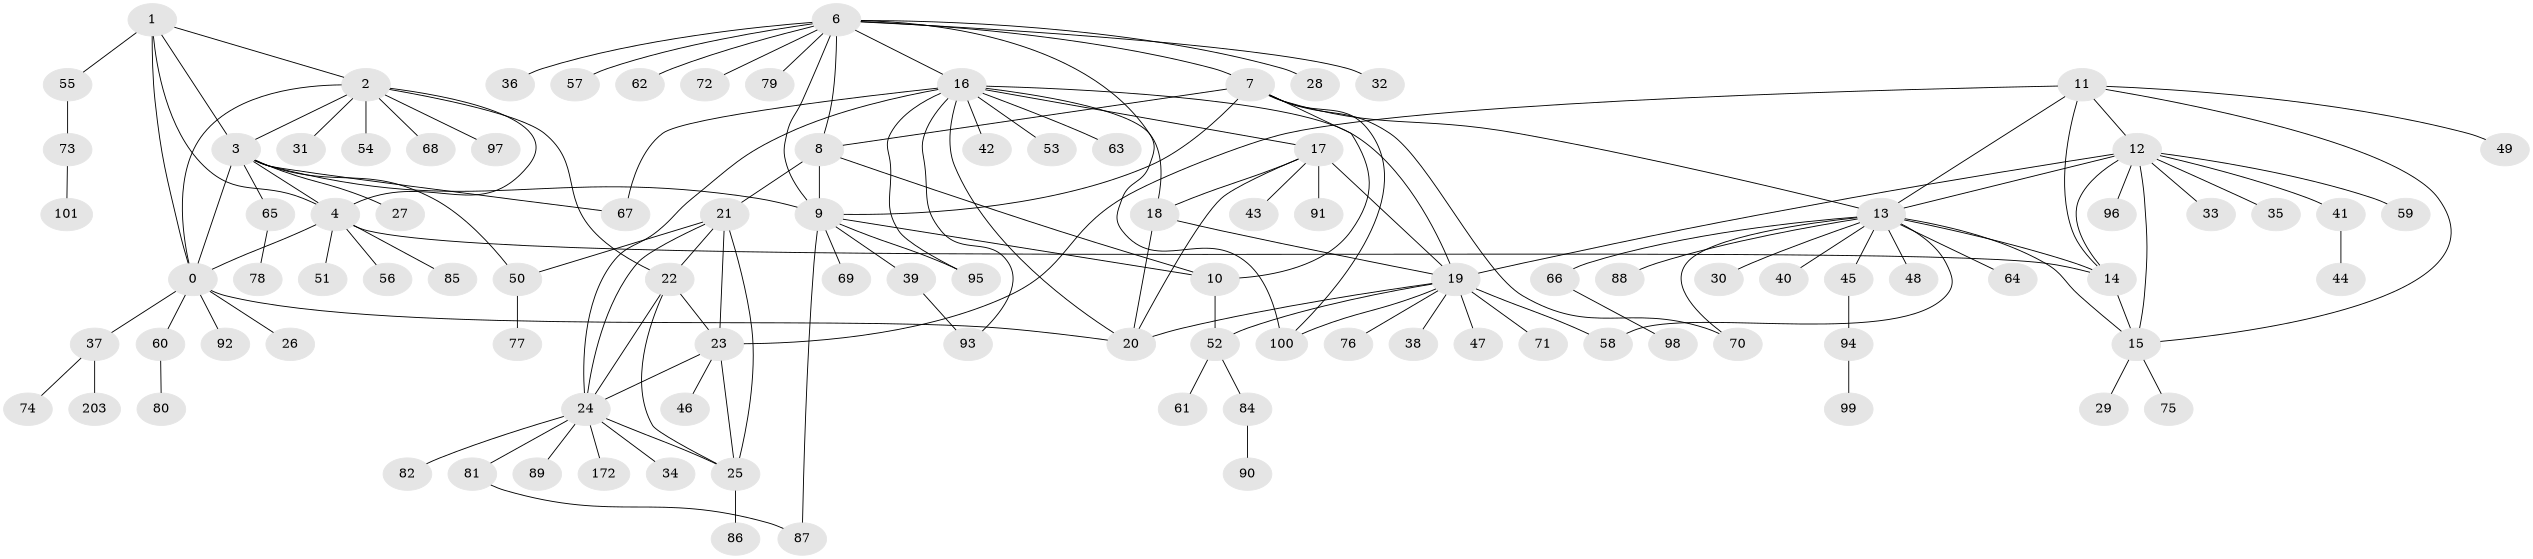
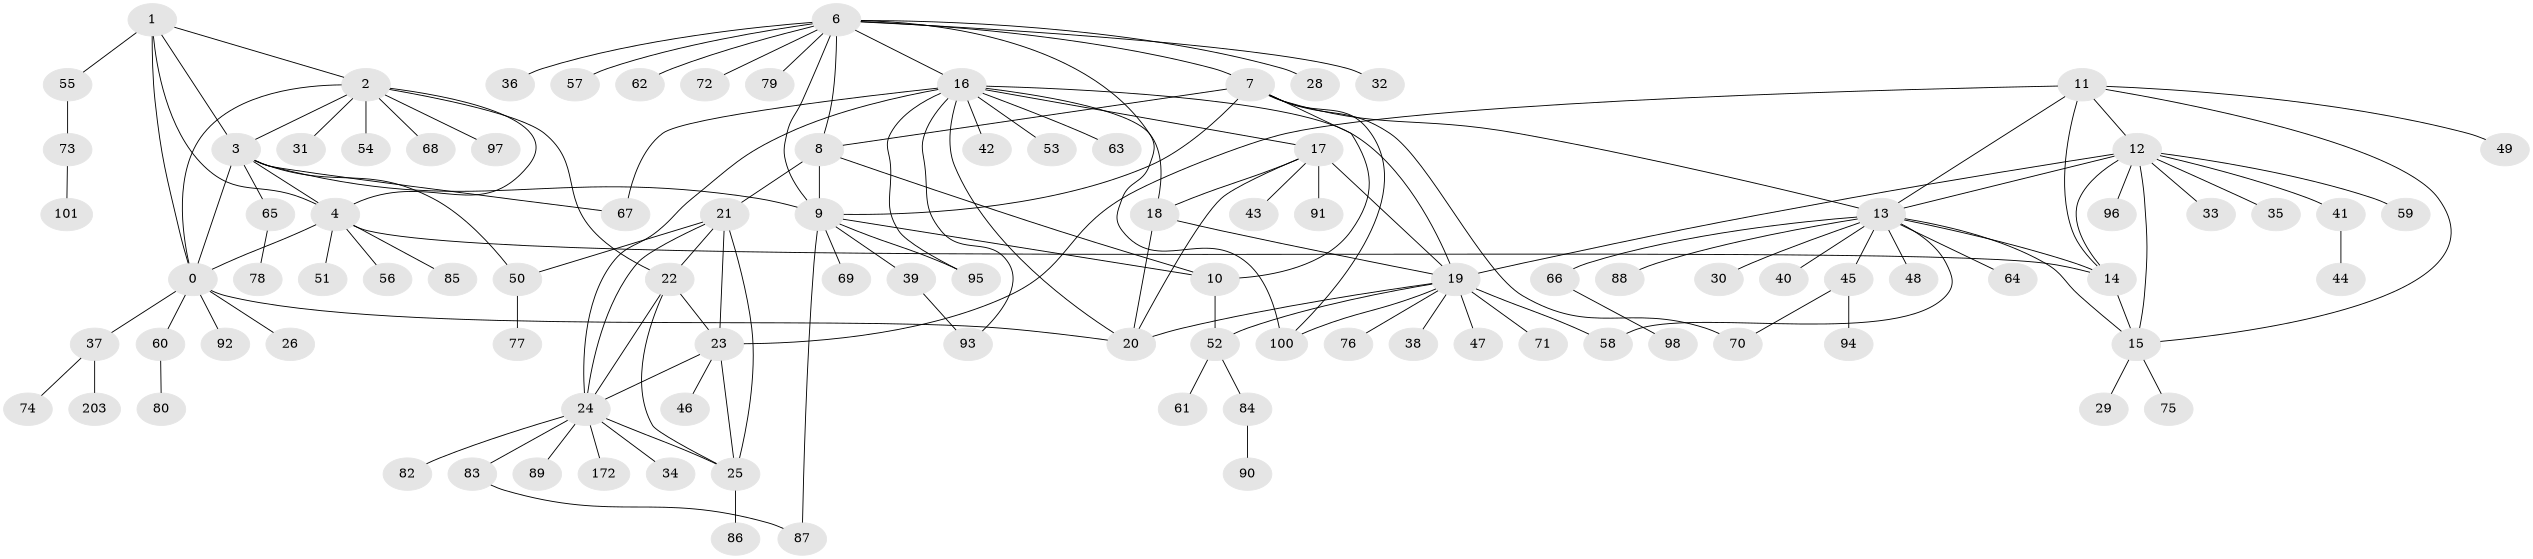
  graph {
    node [color=gray90 style=filled]
    1
    2
    3
    4
    n5 [label=0]
    55
    22
    31
    54
    68
    97
    9
-   27
    50
    65
    67
    14
    51
    56
    85
    20
    26
    37
    60
    92
    73
    23
    24
    25
    10
    39
    69
    87
    95
    77
    78
    15
    74
    n39 [label=203]
    80
    6
    7
    8
    16
    28
    32
    36
    57
    62
    72
    79
    100
    13
    70
    21
    52
    19
    17
    18
    42
    53
    63
    93
    30
    40
    45
    48
    58
    64
    66
    88
    61
    84
    11
    12
    49
    33
    35
    41
    59
    96
    29
    75
    46
    38
    47
    71
    76
    44
    94
    98
    43
    91
    34
    82
-   83 [label=81]
+   83
    89
    n98 [label=172]
    86
-   99
    90
    101
    1 -- 2
    1 -- 3
    1 -- 4
    1 -- n5
    1 -- 55
    2 -- 3
    2 -- 4
    2 -- n5
    2 -- 22
    2 -- 31
    2 -- 54
    2 -- 68
    2 -- 97
    3 -- 4
    3 -- n5
    3 -- 9
-   3 -- 27
    3 -- 50
    3 -- 65
    3 -- 67
    4 -- n5
    4 -- 14
    4 -- 51
    4 -- 56
    4 -- 85
    n5 -- 20
    n5 -- 26
    n5 -- 37
    n5 -- 60
    n5 -- 92
    55 -- 73
    22 -- 23
    22 -- 24
    22 -- 25
    9 -- 10
    9 -- 39
    9 -- 69
    9 -- 87
    9 -- 95
    50 -- 77
    65 -- 78
    14 -- 15
    37 -- 74
    37 -- n39
    60 -- 80
    73 -- 101
    23 -- 24
    23 -- 25
    23 -- 46
    24 -- 25
    24 -- 34
    24 -- 82
    24 -- 83
    24 -- 89
    24 -- n98
    25 -- 86
    10 -- 52
    39 -- 93
    15 -- 29
    15 -- 75
    6 -- 9
    6 -- 7
    6 -- 8
    6 -- 16
    6 -- 28
    6 -- 32
    6 -- 36
    6 -- 57
    6 -- 62
    6 -- 72
    6 -- 79
    6 -- 100
    7 -- 9
    7 -- 10
    7 -- 8
    7 -- 100
    7 -- 13
    7 -- 70
    8 -- 9
    8 -- 10
    8 -- 21
    16 -- 67
    16 -- 20
    16 -- 24
    16 -- 95
    16 -- 19
    16 -- 17
    16 -- 18
    16 -- 42
    16 -- 53
    16 -- 63
    16 -- 93
    13 -- 14
    13 -- 15
-   13 -- 70
+   45 -- 70
    13 -- 30
    13 -- 40
    13 -- 45
    13 -- 48
    13 -- 58
    13 -- 64
    13 -- 66
    13 -- 88
    21 -- 22
    21 -- 50
    21 -- 23
    21 -- 24
    21 -- 25
    52 -- 61
    52 -- 84
    19 -- 20
    19 -- 100
    19 -- 52
    19 -- 58
    19 -- 38
    19 -- 47
    19 -- 71
    19 -- 76
    17 -- 20
    17 -- 19
    17 -- 18
    17 -- 43
    17 -- 91
    18 -- 20
    18 -- 19
    45 -- 94
    66 -- 98
    84 -- 90
    11 -- 14
    11 -- 23
    11 -- 15
    11 -- 13
    11 -- 12
    11 -- 49
    12 -- 14
    12 -- 15
    12 -- 13
    12 -- 19
    12 -- 33
    12 -- 35
    12 -- 41
    12 -- 59
    12 -- 96
    41 -- 44
-   94 -- 99
    83 -- 87
  }
